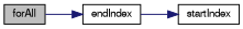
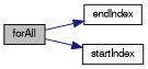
  digraph {
    rankdir=LR
    node [color=black fontname=FreeSans fontsize=10 shape=record]
    edge [color=midnightblue fontname=FreeSans fontsize=10 labelfontname=FreeSans labelfontsize=10 style=solid]
    n1 [fillcolor=grey75 fontcolor=black height=0.2 label=forAll style=filled width=0.4]
    n2 [height=0.2 label=endIndex width=0.4]
    n3 [height=0.2 label=startIndex width=0.4]
    n1 -> n2
-   n2 -> n3
+   n1 -> n3
  }
